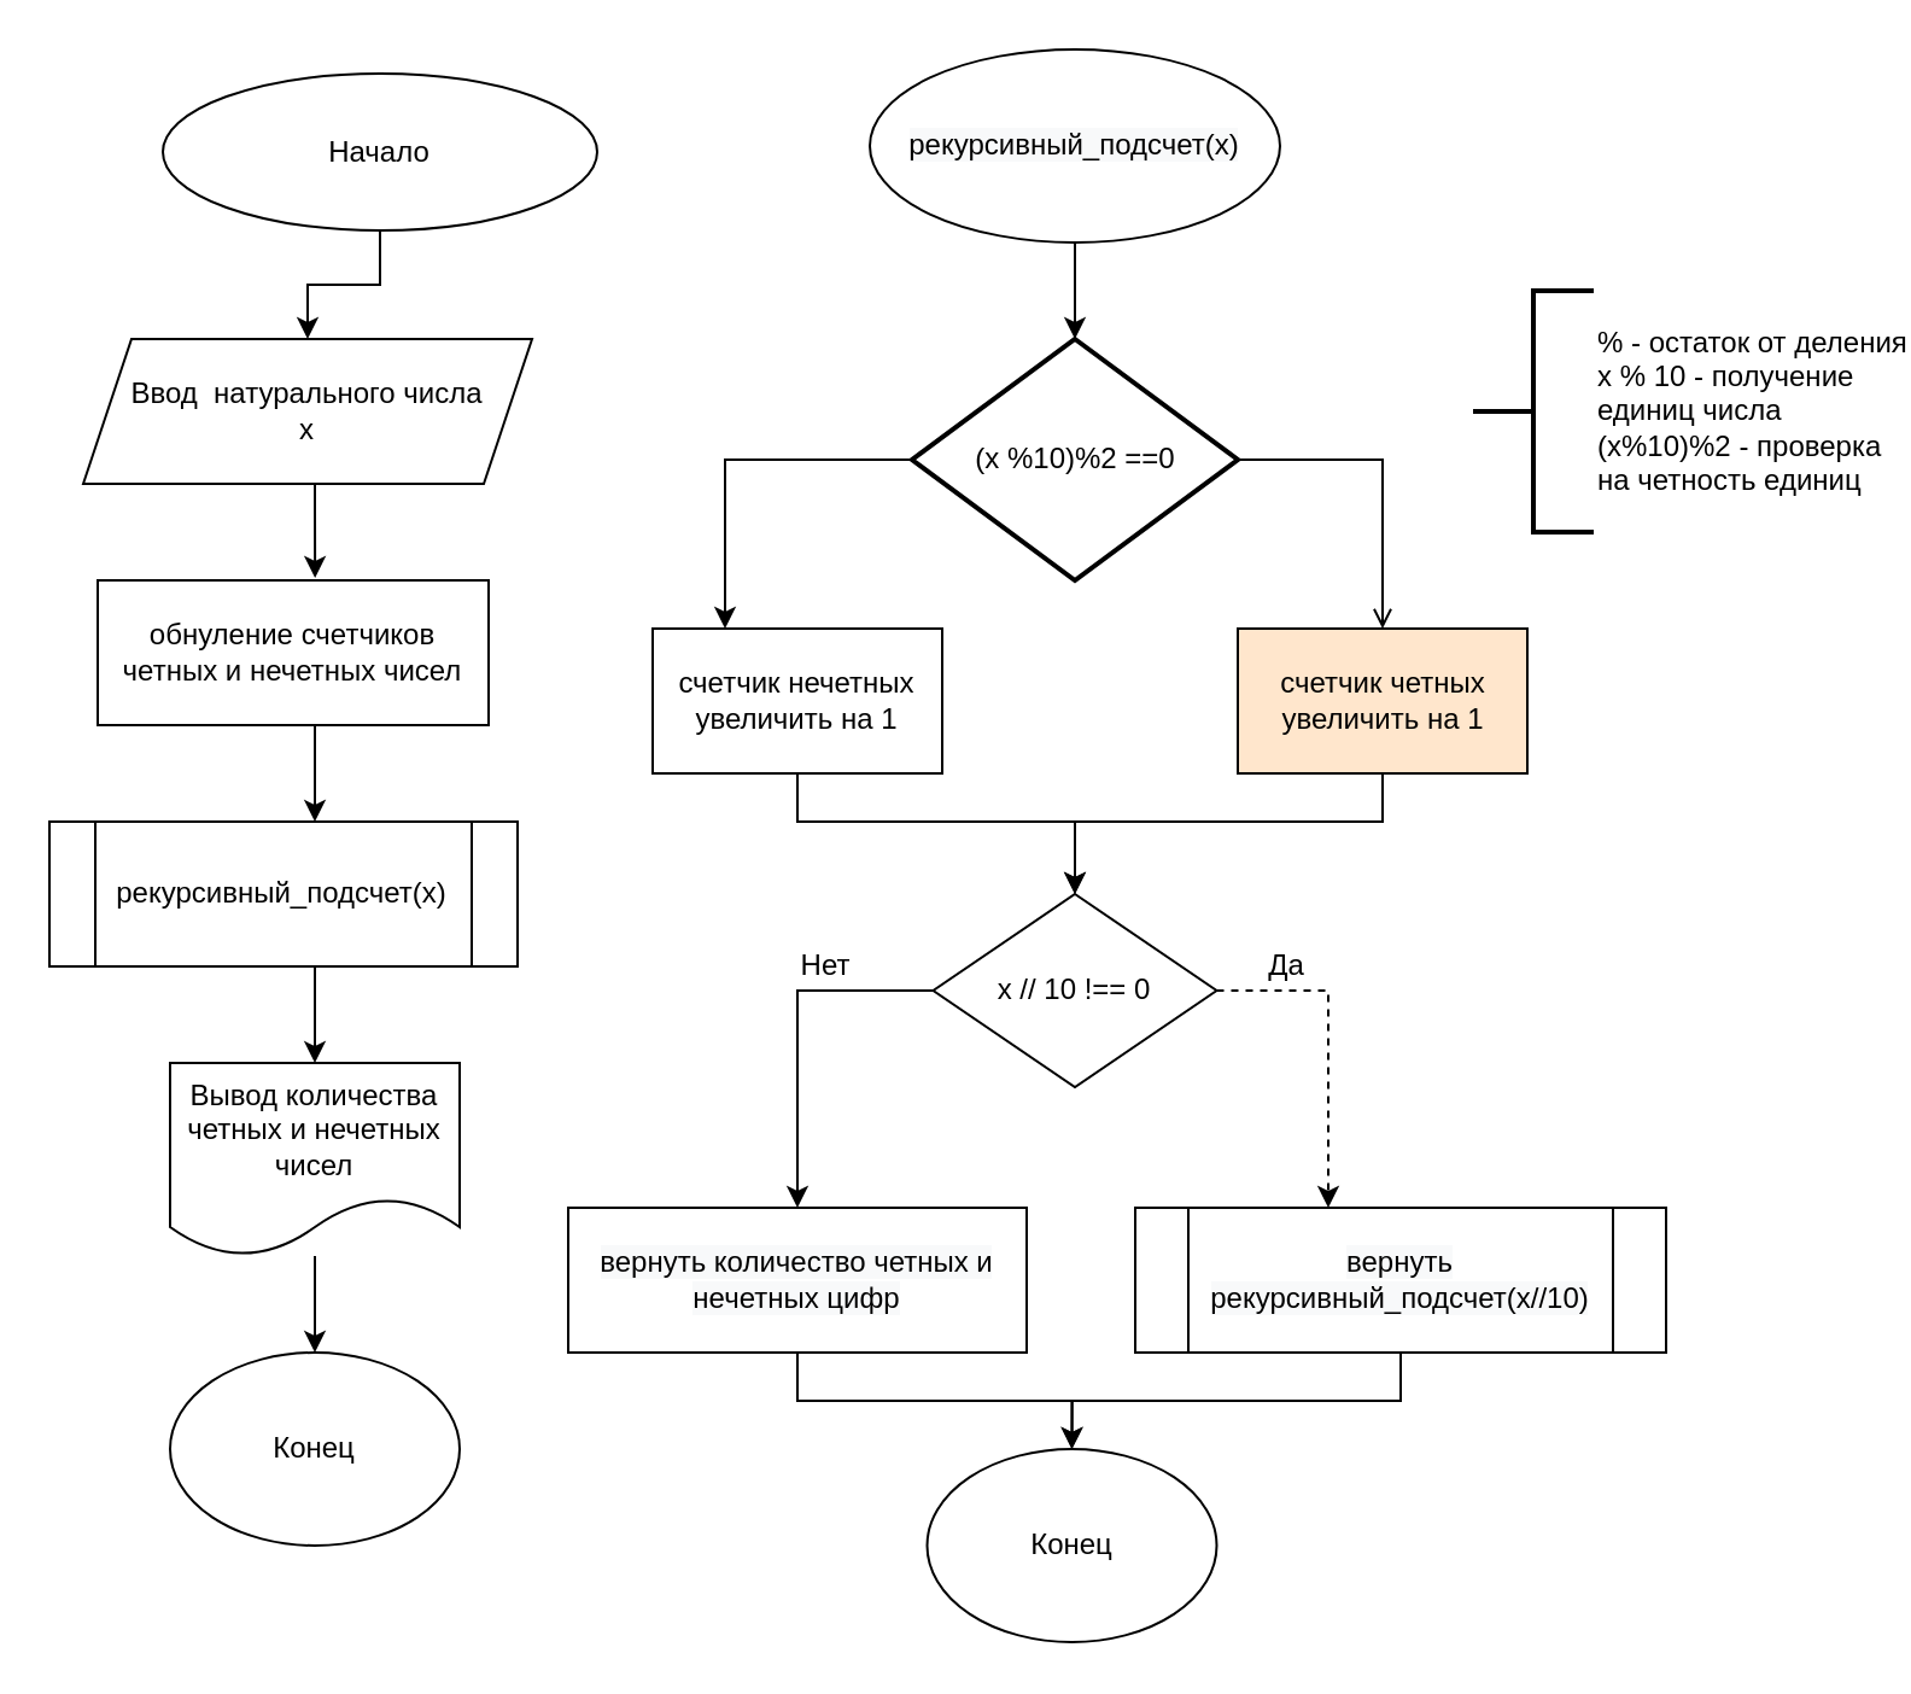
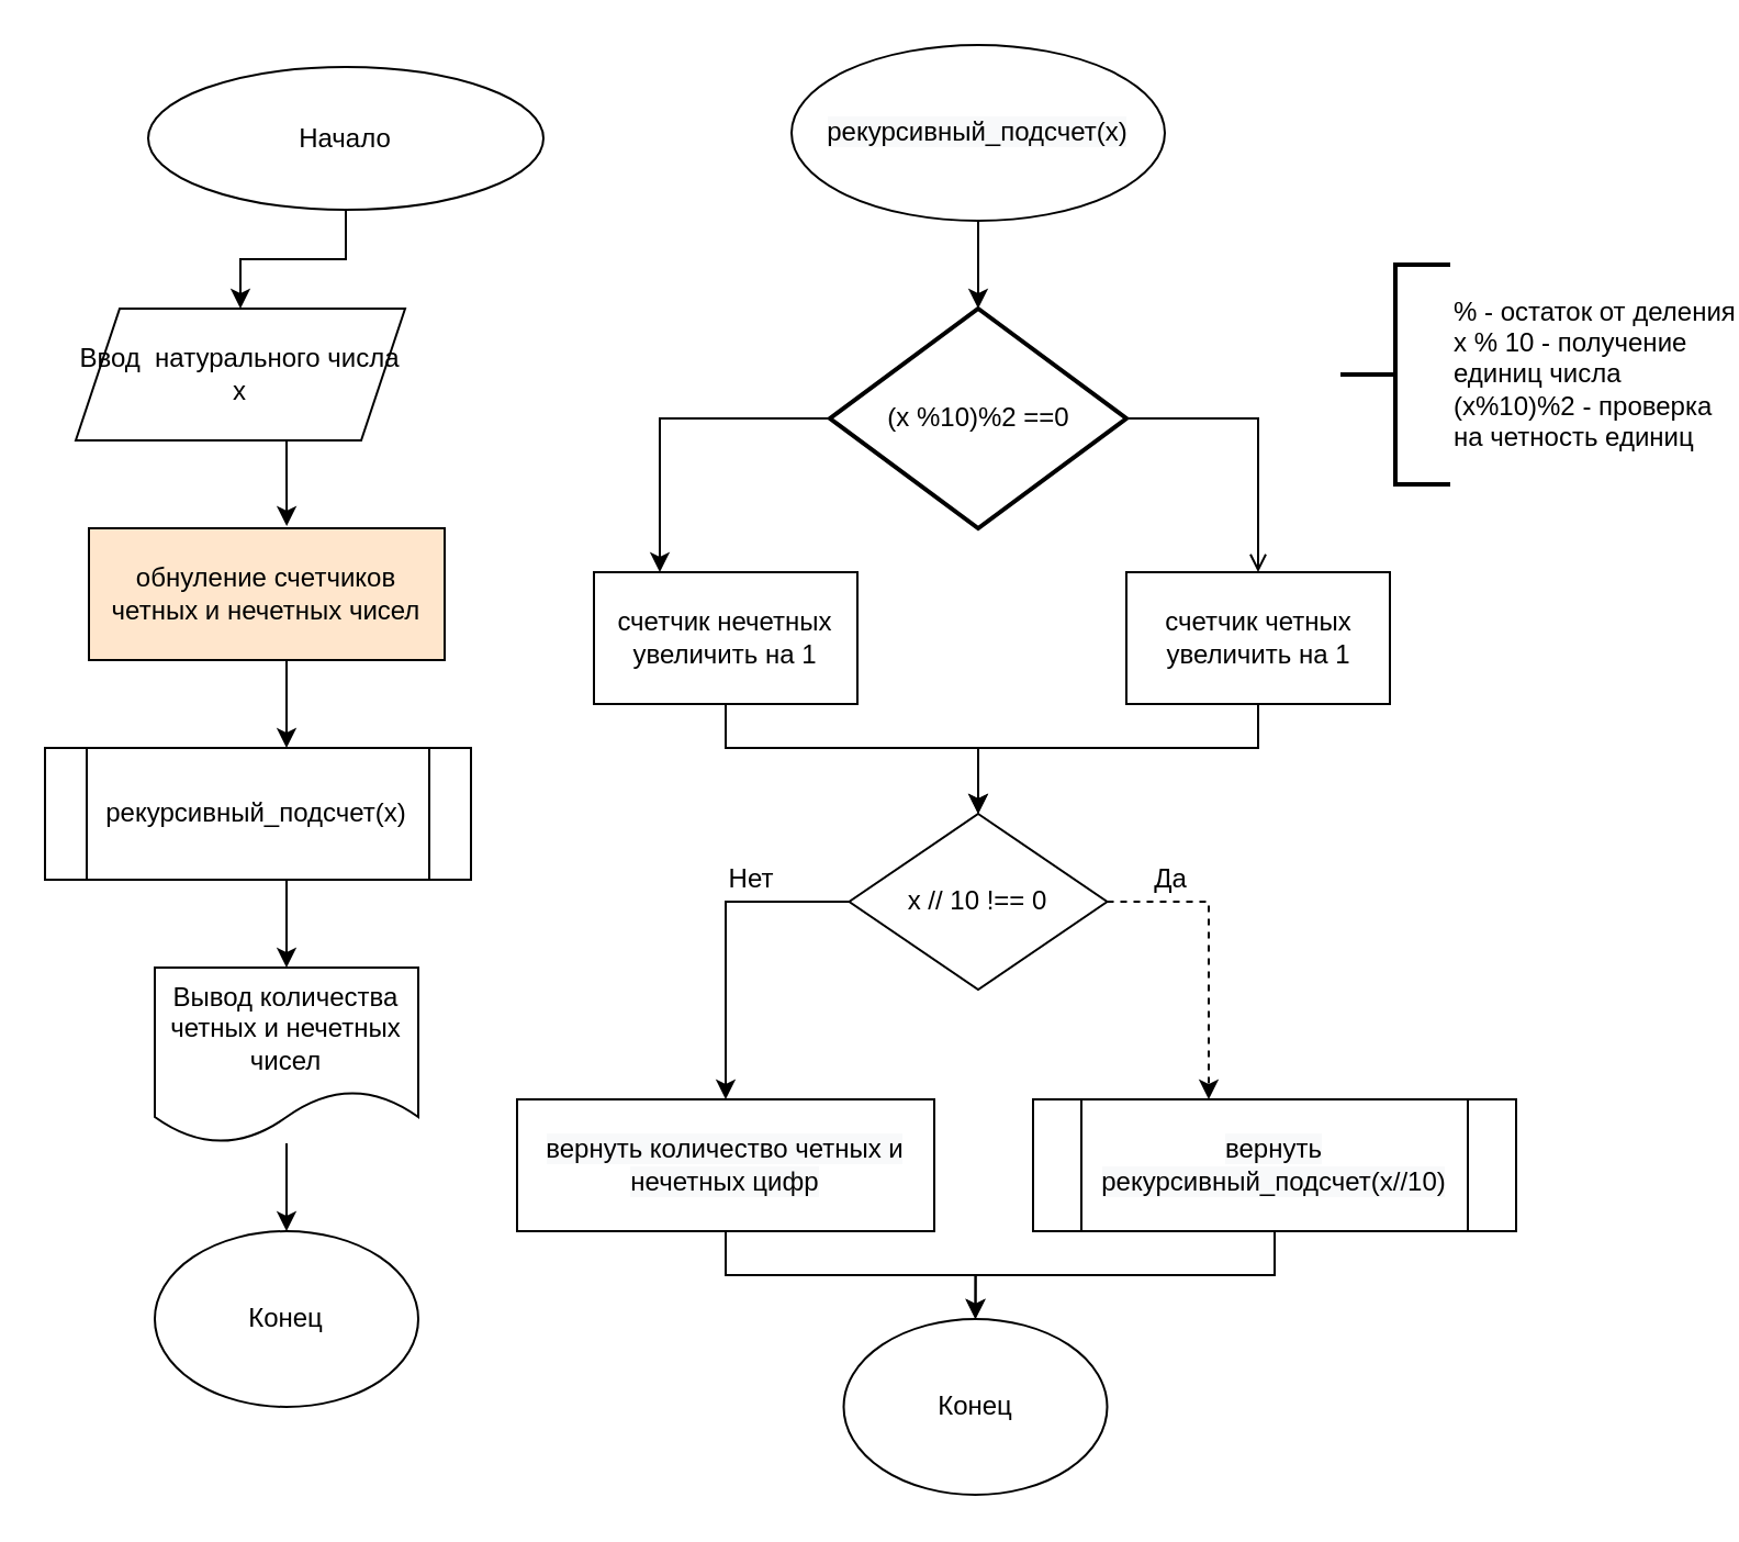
  <mxCell id="0" />
  <mxCell id="1" parent="0" />
  <mxCell id="2" value="" style="edgeStyle=orthogonalEdgeStyle;rounded=0;orthogonalLoop=1;jettySize=auto;html=1;" parent="1" source="3" target="5" edge="1"><mxGeometry relative="1" as="geometry" /></mxCell>
  <mxCell id="3" value="Начало" style="ellipse;whiteSpace=wrap;html=1;" parent="1" vertex="1"><mxGeometry x="67" y="30" width="180" height="65" as="geometry" /></mxCell>
  <mxCell id="4" style="edgeStyle=orthogonalEdgeStyle;rounded=0;orthogonalLoop=1;jettySize=auto;html=1;entryX=0.556;entryY=-0.017;entryDx=0;entryDy=0;entryPerimeter=0;" parent="1" source="5" target="32" edge="1"><mxGeometry relative="1" as="geometry"><Array as="points"><mxPoint x="130" y="210" /><mxPoint x="130" y="210" /></Array></mxGeometry></mxCell>
- <mxCell id="5" value="Ввод&amp;nbsp; натурального числа&lt;br&gt;x" style="shape=parallelogram;perimeter=parallelogramPerimeter;whiteSpace=wrap;html=1;fixedSize=1;" parent="1" vertex="1"><mxGeometry x="34" y="140" width="186" height="60" as="geometry" /></mxCell>
+ <mxCell id="5" value="Ввод&amp;nbsp; натурального числа&lt;br&gt;x" style="shape=parallelogram;perimeter=parallelogramPerimeter;whiteSpace=wrap;html=1;fixedSize=1;" parent="1" vertex="1"><mxGeometry x="34" y="140" width="150" height="60" as="geometry" /></mxCell>
  <mxCell id="6" value="" style="edgeStyle=orthogonalEdgeStyle;rounded=0;orthogonalLoop=1;jettySize=auto;html=1;" parent="1" target="8" edge="1"><mxGeometry relative="1" as="geometry"><mxPoint x="123" y="400" as="sourcePoint" /><Array as="points"><mxPoint x="130" y="400" /></Array></mxGeometry></mxCell>
  <mxCell id="7" value="" style="edgeStyle=orthogonalEdgeStyle;rounded=0;orthogonalLoop=1;jettySize=auto;html=1;" parent="1" source="8" target="9" edge="1"><mxGeometry relative="1" as="geometry" /></mxCell>
  <mxCell id="8" value="Вывод количества четных и нечетных чисел" style="shape=document;whiteSpace=wrap;html=1;boundedLbl=1;" parent="1" vertex="1"><mxGeometry x="70" y="440" width="120" height="80" as="geometry" /></mxCell>
  <mxCell id="9" value="Конец" style="ellipse;whiteSpace=wrap;html=1;" parent="1" vertex="1"><mxGeometry x="70" y="560" width="120" height="80" as="geometry" /></mxCell>
  <mxCell id="10" value="рекурсивный_подсчет(x)" style="shape=process;whiteSpace=wrap;html=1;backgroundOutline=1;" parent="1" vertex="1"><mxGeometry x="20" y="340" width="194" height="60" as="geometry" /></mxCell>
  <mxCell id="11" value="" style="edgeStyle=orthogonalEdgeStyle;rounded=0;orthogonalLoop=1;jettySize=auto;html=1;" parent="1" source="12" edge="1"><mxGeometry relative="1" as="geometry"><mxPoint x="445" y="140" as="targetPoint" /></mxGeometry></mxCell>
  <mxCell id="12" value="&lt;span style=&quot;color: rgb(0 , 0 , 0) ; font-family: &amp;#34;helvetica&amp;#34; ; font-size: 12px ; font-style: normal ; font-weight: 400 ; letter-spacing: normal ; text-align: center ; text-indent: 0px ; text-transform: none ; word-spacing: 0px ; background-color: rgb(248 , 249 , 250) ; display: inline ; float: none&quot;&gt;рекурсивный_подсчет(x)&lt;/span&gt;" style="ellipse;whiteSpace=wrap;html=1;" parent="1" vertex="1"><mxGeometry x="360" y="20" width="170" height="80" as="geometry" /></mxCell>
  <mxCell id="13" value="% - остаток от деления&lt;br&gt;x % 10 - получение &lt;br&gt;единиц числа&lt;br&gt;(x%10)%2 - проверка &lt;br&gt;на четность единиц" style="strokeWidth=2;html=1;shape=mxgraph.flowchart.annotation_2;align=left;labelPosition=right;pointerEvents=1;" parent="1" vertex="1"><mxGeometry x="610" y="120" width="50" height="100" as="geometry" /></mxCell>
  <mxCell id="14" style="edgeStyle=orthogonalEdgeStyle;rounded=0;orthogonalLoop=1;jettySize=auto;html=1;exitX=1;exitY=0.5;exitDx=0;exitDy=0;exitPerimeter=0;endArrow=open;" parent="1" source="16" target="18" edge="1"><mxGeometry relative="1" as="geometry" /></mxCell>
  <mxCell id="15" style="edgeStyle=orthogonalEdgeStyle;rounded=0;orthogonalLoop=1;jettySize=auto;html=1;entryX=0.25;entryY=0;entryDx=0;entryDy=0;" parent="1" source="16" target="20" edge="1"><mxGeometry relative="1" as="geometry"><Array as="points"><mxPoint x="300" y="190" /></Array></mxGeometry></mxCell>
  <mxCell id="16" value="(x %10)%2 ==0" style="strokeWidth=2;html=1;shape=mxgraph.flowchart.decision;whiteSpace=wrap;" parent="1" vertex="1"><mxGeometry x="377.5" y="140" width="135" height="100" as="geometry" /></mxCell>
  <mxCell id="17" style="edgeStyle=orthogonalEdgeStyle;rounded=0;orthogonalLoop=1;jettySize=auto;html=1;entryX=0.5;entryY=0;entryDx=0;entryDy=0;" parent="1" source="18" target="23" edge="1"><mxGeometry relative="1" as="geometry"><Array as="points"><mxPoint x="573" y="340" /><mxPoint x="445" y="340" /></Array></mxGeometry></mxCell>
- <mxCell id="18" value="счетчик четных увеличить на 1" style="rounded=0;whiteSpace=wrap;html=1;fillColor=#ffe6cc;" parent="1" vertex="1"><mxGeometry x="512.5" y="260" width="120" height="60" as="geometry" /></mxCell>
+ <mxCell id="18" value="счетчик четных увеличить на 1" style="rounded=0;whiteSpace=wrap;html=1;" parent="1" vertex="1"><mxGeometry x="512.5" y="260" width="120" height="60" as="geometry" /></mxCell>
  <mxCell id="19" style="edgeStyle=orthogonalEdgeStyle;rounded=0;orthogonalLoop=1;jettySize=auto;html=1;" parent="1" source="20" target="23" edge="1"><mxGeometry relative="1" as="geometry"><Array as="points"><mxPoint x="330" y="340" /><mxPoint x="445" y="340" /></Array></mxGeometry></mxCell>
  <mxCell id="20" value="счетчик нечетных увеличить на 1" style="rounded=0;whiteSpace=wrap;html=1;" parent="1" vertex="1"><mxGeometry x="270" y="260" width="120" height="60" as="geometry" /></mxCell>
  <mxCell id="21" style="edgeStyle=orthogonalEdgeStyle;rounded=0;orthogonalLoop=1;jettySize=auto;html=1;" parent="1" source="23" target="30" edge="1"><mxGeometry relative="1" as="geometry"><Array as="points"><mxPoint x="330" y="410" /></Array></mxGeometry></mxCell>
  <mxCell id="22" style="edgeStyle=orthogonalEdgeStyle;rounded=0;orthogonalLoop=1;jettySize=auto;html=1;dashed=1;" parent="1" source="23" target="25" edge="1"><mxGeometry relative="1" as="geometry"><Array as="points"><mxPoint x="550" y="410" /></Array></mxGeometry></mxCell>
  <mxCell id="23" value="x // 10 !== 0" style="rhombus;whiteSpace=wrap;html=1;" parent="1" vertex="1"><mxGeometry x="386.25" y="370" width="117.5" height="80" as="geometry" /></mxCell>
  <mxCell id="24" style="edgeStyle=orthogonalEdgeStyle;rounded=0;orthogonalLoop=1;jettySize=auto;html=1;" parent="1" source="25" target="28" edge="1"><mxGeometry relative="1" as="geometry" /></mxCell>
  <mxCell id="25" value="&lt;span style=&quot;color: rgb(0 , 0 , 0) ; font-family: &amp;#34;helvetica&amp;#34; ; font-size: 12px ; font-style: normal ; font-weight: 400 ; letter-spacing: normal ; text-align: center ; text-indent: 0px ; text-transform: none ; word-spacing: 0px ; background-color: rgb(248 , 249 , 250) ; display: inline ; float: none&quot;&gt;вернуть&lt;br&gt;рекурсивный_подсчет(x//10)&lt;/span&gt;" style="shape=process;whiteSpace=wrap;html=1;backgroundOutline=1;" parent="1" vertex="1"><mxGeometry x="470" y="500" width="220" height="60" as="geometry" /></mxCell>
  <mxCell id="26" value="Да" style="text;html=1;strokeColor=none;fillColor=none;align=center;verticalAlign=middle;whiteSpace=wrap;rounded=0;" parent="1" vertex="1"><mxGeometry x="512.5" y="390" width="40" height="20" as="geometry" /></mxCell>
  <mxCell id="27" value="Нет" style="text;html=1;strokeColor=none;fillColor=none;align=center;verticalAlign=middle;whiteSpace=wrap;rounded=0;" parent="1" vertex="1"><mxGeometry x="322" y="390" width="40" height="20" as="geometry" /></mxCell>
  <mxCell id="28" value="Конец" style="ellipse;whiteSpace=wrap;html=1;" parent="1" vertex="1"><mxGeometry x="383.75" y="600" width="120" height="80" as="geometry" /></mxCell>
  <mxCell id="29" style="edgeStyle=orthogonalEdgeStyle;rounded=0;orthogonalLoop=1;jettySize=auto;html=1;entryX=0.5;entryY=0;entryDx=0;entryDy=0;" parent="1" source="30" target="28" edge="1"><mxGeometry relative="1" as="geometry" /></mxCell>
  <mxCell id="30" value="&#10;&#10;&lt;span style=&quot;color: rgb(0, 0, 0); font-family: helvetica; font-size: 12px; font-style: normal; font-weight: 400; letter-spacing: normal; text-align: center; text-indent: 0px; text-transform: none; word-spacing: 0px; background-color: rgb(248, 249, 250); display: inline; float: none;&quot;&gt;вернуть количество четных и нечетных цифр&lt;/span&gt;&#10;&#10;" style="rounded=0;whiteSpace=wrap;html=1;" parent="1" vertex="1"><mxGeometry x="235" y="500" width="190" height="60" as="geometry" /></mxCell>
  <mxCell id="31" style="edgeStyle=orthogonalEdgeStyle;rounded=0;orthogonalLoop=1;jettySize=auto;html=1;" parent="1" source="32" target="10" edge="1"><mxGeometry relative="1" as="geometry"><Array as="points"><mxPoint x="130" y="320" /><mxPoint x="130" y="320" /></Array></mxGeometry></mxCell>
- <mxCell id="32" value="обнуление счетчиков четных и нечетных чисел" style="rounded=0;whiteSpace=wrap;html=1;" parent="1" vertex="1"><mxGeometry x="40" y="240" width="162" height="60" as="geometry" /></mxCell>
+ <mxCell id="32" value="обнуление счетчиков четных и нечетных чисел" style="rounded=0;whiteSpace=wrap;html=1;fillColor=#ffe6cc;" parent="1" vertex="1"><mxGeometry x="40" y="240" width="162" height="60" as="geometry" /></mxCell>
